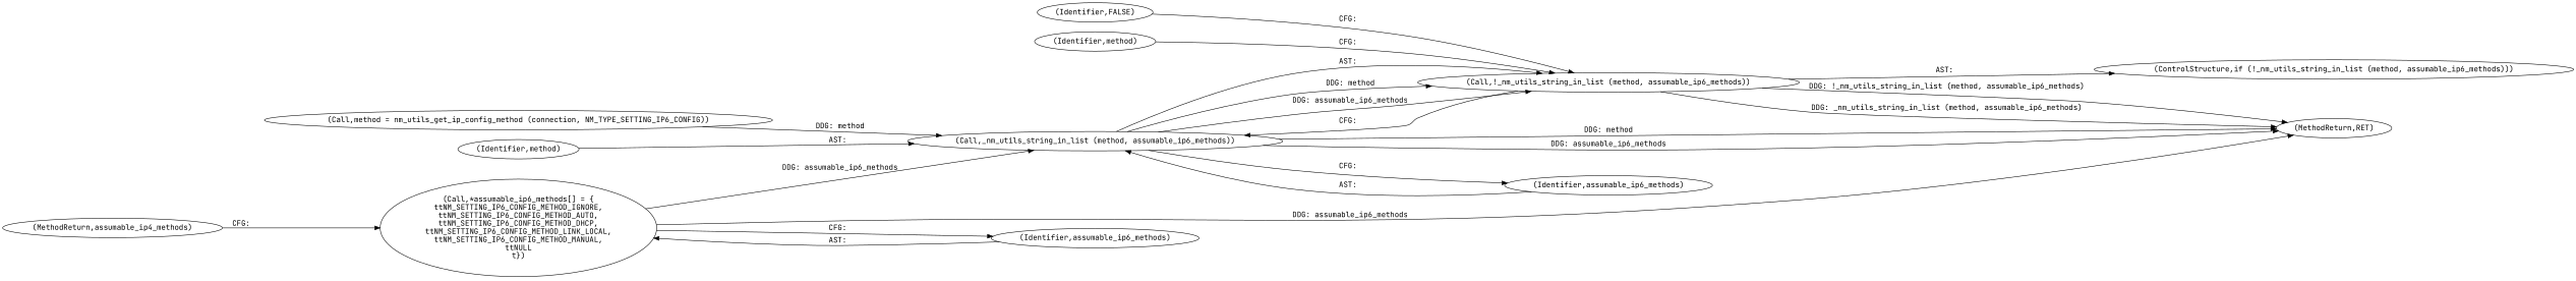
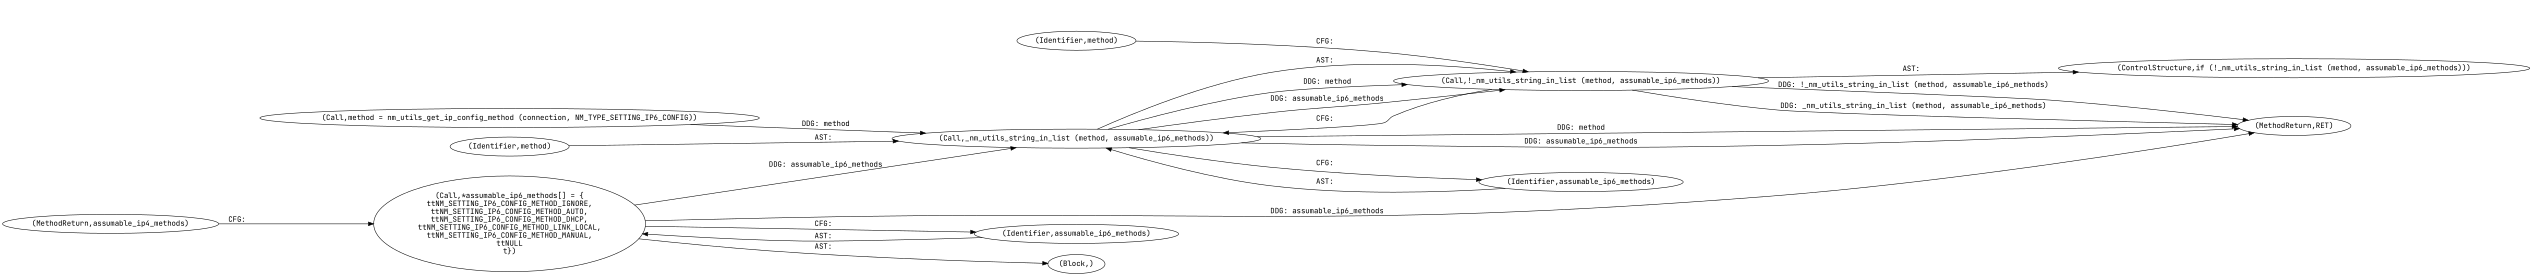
  digraph {
    fontname="JetBrains Mono"
    rankdir=LR
    node [fontname="JetBrains Mono"]
    edge [fontname="JetBrains Mono"]
    n1 [label="(Call,*assumable_ip6_methods[] = {\n\t\tNM_SETTING_IP6_CONFIG_METHOD_IGNORE,\n\t\tNM_SETTING_IP6_CONFIG_METHOD_AUTO,\n\t\tNM_SETTING_IP6_CONFIG_METHOD_DHCP,\n\t\tNM_SETTING_IP6_CONFIG_METHOD_LINK_LOCAL,\n\t\tNM_SETTING_IP6_CONFIG_METHOD_MANUAL,\n\t\tNULL\n\t})"]
    n2 [label="(Call,_nm_utils_string_in_list (method, assumable_ip6_methods))"]
    n3 [label="(MethodReturn,RET)"]
    n4 [label="(Identifier,assumable_ip6_methods)"]
+   n5 [label="(Block,)"]
    n6 [label="(Call,!_nm_utils_string_in_list (method, assumable_ip6_methods))"]
    n7 [label="(Identifier,assumable_ip6_methods)"]
    n8 [label="(ControlStructure,if (!_nm_utils_string_in_list (method, assumable_ip6_methods)))"]
-   n9 [label="(Identifier,FALSE)"]
    n10 [label="(Identifier,method)"]
    n11 [label="(MethodReturn,assumable_ip4_methods)"]
    n12 [label="(Call,method = nm_utils_get_ip_config_method (connection, NM_TYPE_SETTING_IP6_CONFIG))"]
    n13 [label="(Identifier,method)"]
    n1 -> n2 [label="DDG: assumable_ip6_methods"]
    n1 -> n3 [label="DDG: assumable_ip6_methods"]
    n1 -> n4 [label="CFG: "]
+   n1 -> n5 [label="AST: "]
    n2 -> n3 [label="DDG: method"]
    n2 -> n3 [label="DDG: assumable_ip6_methods"]
    n2 -> n6 [label="AST: "]
    n2 -> n6 [label="DDG: method"]
    n2 -> n6 [label="DDG: assumable_ip6_methods"]
    n2 -> n7 [label="CFG: "]
    n4 -> n1 [label="AST: "]
    n6 -> n2 [label="CFG: "]
    n6 -> n3 [label="DDG: !_nm_utils_string_in_list (method, assumable_ip6_methods)"]
    n6 -> n3 [label="DDG: _nm_utils_string_in_list (method, assumable_ip6_methods)"]
    n6 -> n8 [label="AST: "]
    n7 -> n2 [label="AST: "]
-   n9 -> n6 [label="CFG: "]
    n10 -> n6 [label="CFG: "]
    n11 -> n1 [label="CFG: "]
    n12 -> n2 [label="DDG: method"]
    n13 -> n2 [label="AST: "]
  }
